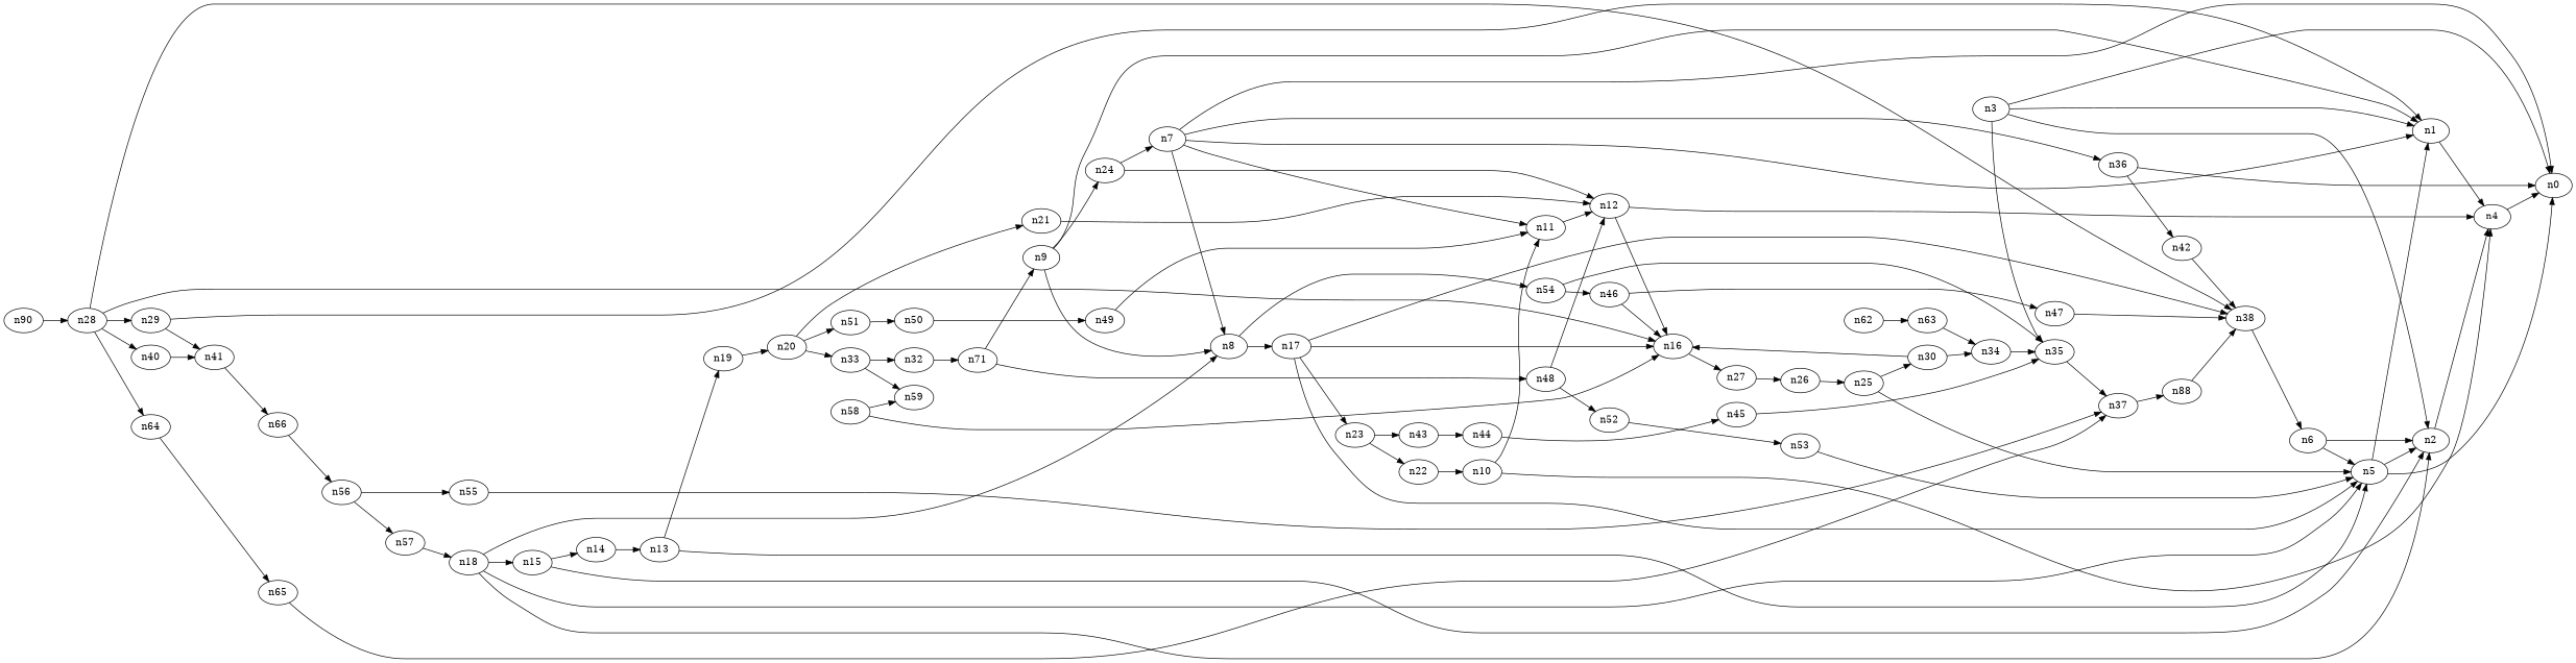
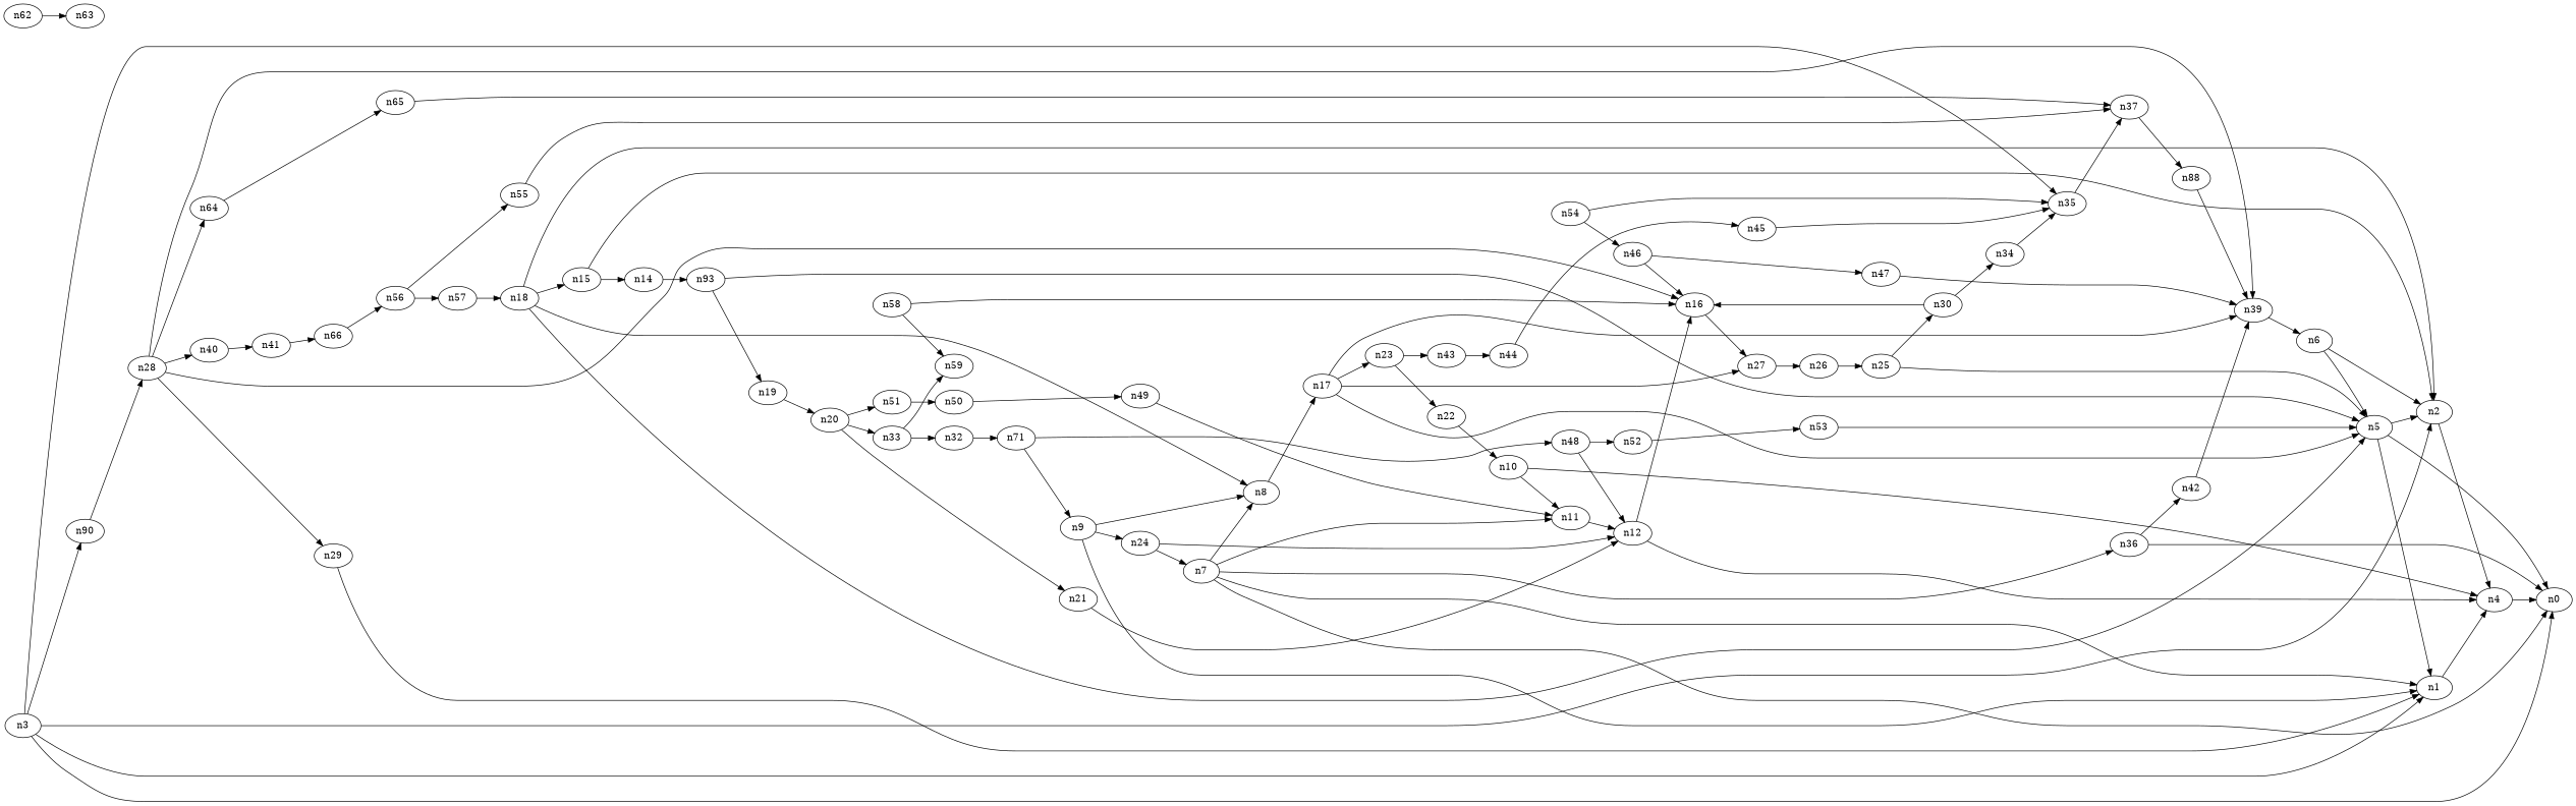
  digraph {
    rankdir=LR
    n1
    n4
    n0
    n2
    n3
    n35
    n60 [label=n90]
    n37
    n28
    n38 [label=n88]
    n16
-   n39 [label=n38]
+   n39
    n29
    n40
    n64
    n5
    n6
    n7
    n8
    n11
    n36
    n17
    n54
    n12
    n42
    n23
    n46
    n27
    n22
    n43
    n47
    n9
    n24
    n10
    n26
    n30
    n34
-   n13
+   n13 [label=n93]
    n19
    n20
    n21
    n33
    n51
    n14
    n15
    n25
    n44
    n18
    n32
    n59
    n50
    n31 [label=n71]
    n49
    n45
    n41
    n65
    n66
    n56
    n48
    n52
    n53
    n58
    n55
    n57
    n62
    n63
    n1 -> n4
    n4 -> n0
    n2 -> n4
    n3 -> n1
    n3 -> n0
    n3 -> n2
    n3 -> n35
+   n3 -> n60
    n35 -> n37
    n60 -> n28
    n37 -> n38
    n28 -> n16
    n28 -> n39
    n28 -> n29
    n28 -> n40
    n28 -> n64
    n38 -> n39
    n16 -> n27
    n39 -> n6
    n29 -> n1
-   n29 -> n41
    n40 -> n41
    n64 -> n65
    n5 -> n1
    n5 -> n0
    n5 -> n2
    n6 -> n2
    n6 -> n5
    n7 -> n1
    n7 -> n0
    n7 -> n8
    n7 -> n11
    n7 -> n36
    n8 -> n17
-   n8 -> n54
    n11 -> n12
    n36 -> n0
    n36 -> n42
-   n17 -> n16
+   n17 -> n27
    n17 -> n39
    n17 -> n5
    n17 -> n23
    n54 -> n35
    n54 -> n46
    n12 -> n4
    n12 -> n16
    n42 -> n39
    n23 -> n22
    n23 -> n43
    n46 -> n16
    n46 -> n47
    n27 -> n26
    n22 -> n10
    n43 -> n44
    n47 -> n39
    n9 -> n1
    n9 -> n8
    n9 -> n24
    n24 -> n7
    n24 -> n12
    n10 -> n4
    n10 -> n11
    n26 -> n25
    n30 -> n16
    n30 -> n34
    n34 -> n35
    n13 -> n5
    n13 -> n19
    n19 -> n20
    n20 -> n21
    n20 -> n33
    n20 -> n51
    n21 -> n12
    n33 -> n32
    n33 -> n59
    n51 -> n50
    n14 -> n13
    n15 -> n2
    n15 -> n14
    n25 -> n5
    n25 -> n30
    n44 -> n45
    n18 -> n2
    n18 -> n5
    n18 -> n8
    n18 -> n15
    n32 -> n31
    n50 -> n49
    n31 -> n9
    n31 -> n48
    n49 -> n11
    n45 -> n35
    n41 -> n66
    n65 -> n37
    n66 -> n56
    n56 -> n55
    n56 -> n57
    n48 -> n12
    n48 -> n52
    n52 -> n53
    n53 -> n5
    n58 -> n16
    n58 -> n59
    n55 -> n37
    n57 -> n18
    n62 -> n63
-   n63 -> n34
  }
